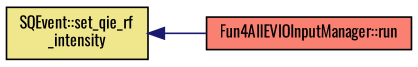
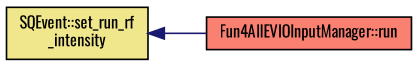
  digraph {
    rankdir=LR
    fontname=Oswald
    node [color=black fontname=Oswald fontsize=10 shape=record style=filled]
-   n1 [fillcolor=khaki fontcolor=black height=0.2 label="SQEvent::set_qie_rf\l_intensity" width=0.4]
+   n1 [fillcolor=khaki fontcolor=black height=0.2 label="SQEvent::set_run_rf\l_intensity" width=0.4]
    n2 [height=0.2 label="Fun4AllEVIOInputManager::run" width=0.4 fillcolor=salmon]
    n1 -> n2 [color=midnightblue dir=back fontname=Oswald fontsize=10 labelfontname=FreeSans labelfontsize=10 style=solid]
  }
